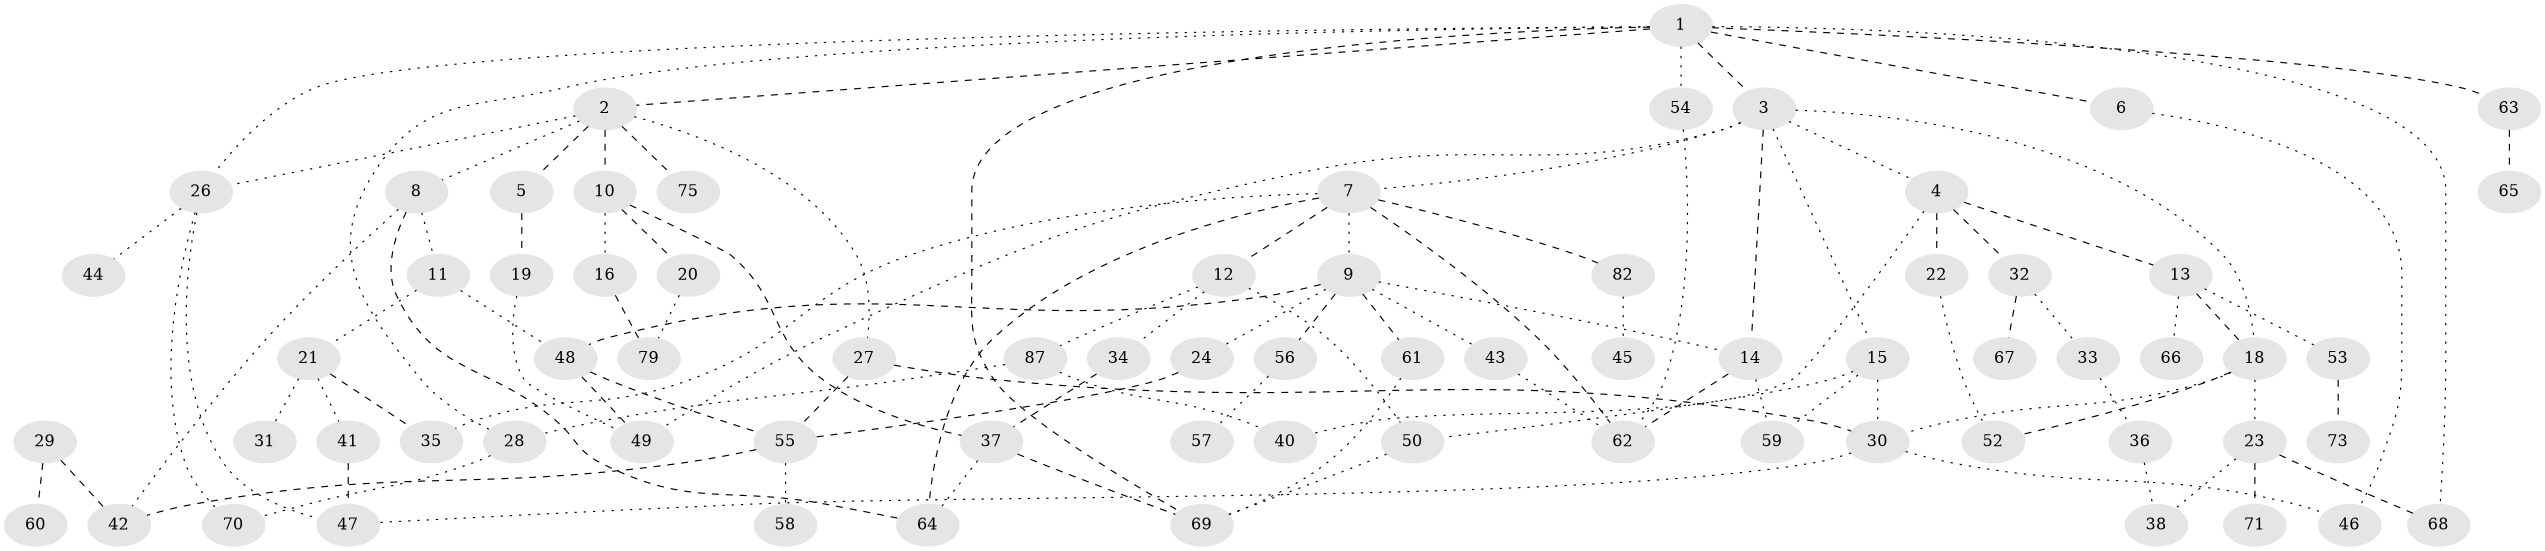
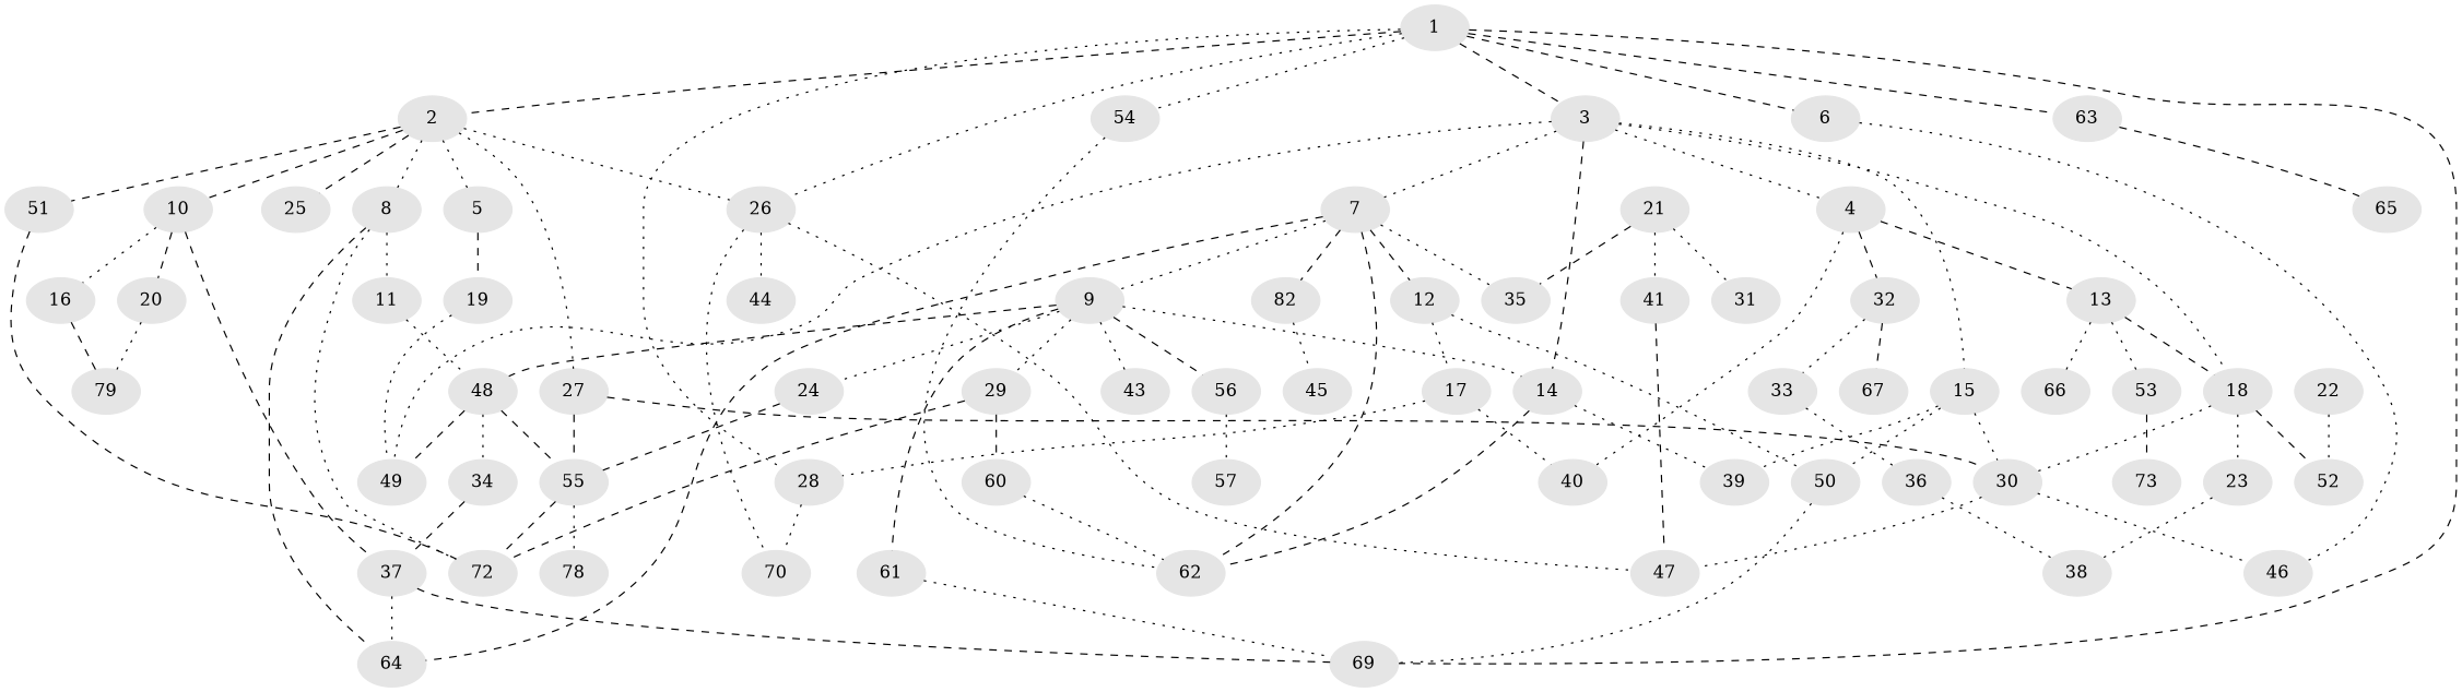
  graph {
    node [color=gray90 style=filled]
    edge [style=dotted]
    1
    2
    3
    6
    26
    28
    54
    63
-   68
    69
    5
    8
    10
-   25 [label=75]
+   25
    27
+   51
    4
    7
    14
    15
    18
    49
    46
    44
    47
    70
    62
    65
    19
    64
    11
-   72 [label=42]
+   72
    16
    20
    37
    30
    55
    13
    22
    32
    40
    9
    12
    35
    n45 [label=82]
-   59
+   59 [label=39]
    50
    23
    52
    53
    66
    33
    67
    24
    29
    43
    48
    56
    61
-   17 [label=87]
+   17
    34
    45
    21
    60
    57
    n66 [label=79]
    31
    41
    73
    38
-   71
-   58
+   58 [label=78]
    36
    1 -- 2 [style=dashed]
    1 -- 3 [style=dashed]
    1 -- 6 [style=dashed]
    1 -- 26
    1 -- 28
    1 -- 54
    1 -- 63 [style=dashed]
-   1 -- 68
    1 -- 69 [style=dashed]
    2 -- 26
-   2 -- 5 [style=dashed]
+   2 -- 5
    2 -- 8
    2 -- 10 [style=dashed]
    2 -- 25 [style=dashed]
    2 -- 27
+   2 -- 51 [style=dashed]
    3 -- 4
    3 -- 7
    3 -- 14 [style=dashed]
    3 -- 15
    3 -- 18
    3 -- 49
    6 -- 46
    26 -- 44
    26 -- 47
    26 -- 70
    28 -- 70
    54 -- 62
    63 -- 65 [style=dashed]
    5 -- 19 [style=dashed]
    8 -- 64 [style=dashed]
    8 -- 11
    8 -- 72
    10 -- 16
    10 -- 20 [style=dashed]
    10 -- 37 [style=dashed]
    27 -- 30 [style=dashed]
    27 -- 55 [style=dashed]
+   51 -- 72 [style=dashed]
    4 -- 13 [style=dashed]
-   4 -- 22 [style=dashed]
    4 -- 32 [style=dashed]
    4 -- 40
    7 -- 62 [style=dashed]
    7 -- 64 [style=dashed]
    7 -- 9
    7 -- 12 [style=dashed]
    7 -- 35
    7 -- n45 [style=dashed]
    14 -- 62 [style=dashed]
    14 -- 59
    15 -- 30
    15 -- 59
    15 -- 50
    18 -- 30
    18 -- 23
    18 -- 52 [style=dashed]
    19 -- 49
    11 -- 48
-   11 -- 21
    16 -- n66 [style=dashed]
    20 -- n66
    37 -- 69 [style=dashed]
    37 -- 64
    30 -- 46
    30 -- 47
    55 -- 72 [style=dashed]
    55 -- 58
    13 -- 18 [style=dashed]
    13 -- 53
    13 -- 66
    22 -- 52
    32 -- 33
    32 -- 67 [style=dashed]
    9 -- 14
    9 -- 24
+   9 -- 29
    9 -- 43
    9 -- 48 [style=dashed]
    9 -- 56 [style=dashed]
    9 -- 61 [style=dashed]
    12 -- 50
    12 -- 17
-   12 -- 34
+   48 -- 34
    n45 -- 45
    50 -- 69
-   23 -- 68 [style=dashed]
    23 -- 38
-   23 -- 71 [style=dashed]
    53 -- 73 [style=dashed]
    33 -- 36
    24 -- 55 [style=dashed]
    29 -- 72 [style=dashed]
    29 -- 60 [style=dashed]
    48 -- 49 [style=dashed]
    48 -- 55 [style=dashed]
    56 -- 57
    61 -- 69
    17 -- 28
    17 -- 40
    34 -- 37 [style=dashed]
    21 -- 35 [style=dashed]
    21 -- 31
    21 -- 41
-   43 -- 62
+   60 -- 62
    41 -- 47 [style=dashed]
    36 -- 38
  }
